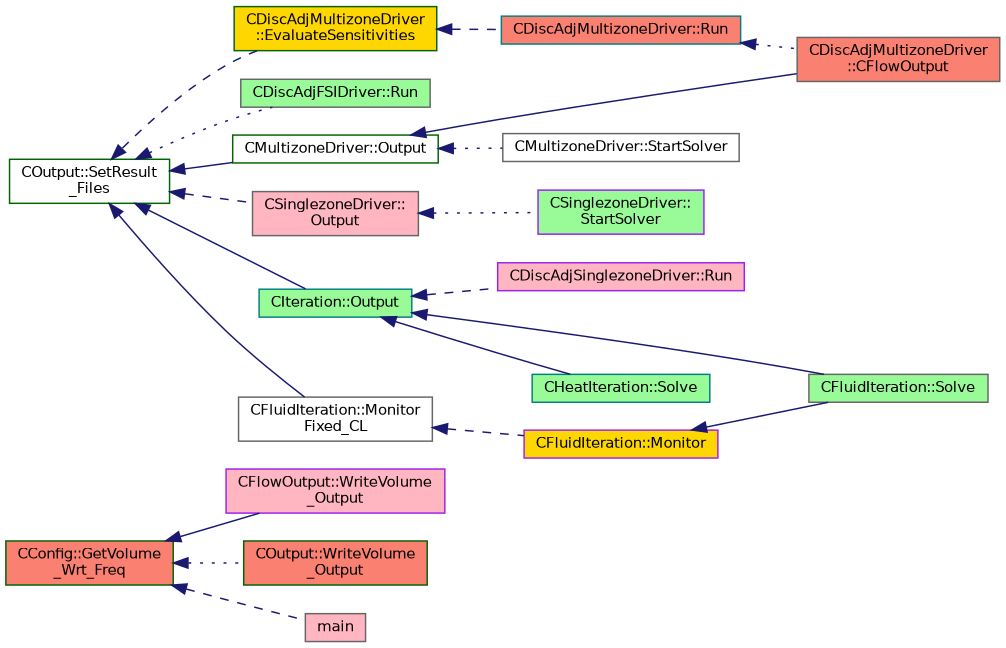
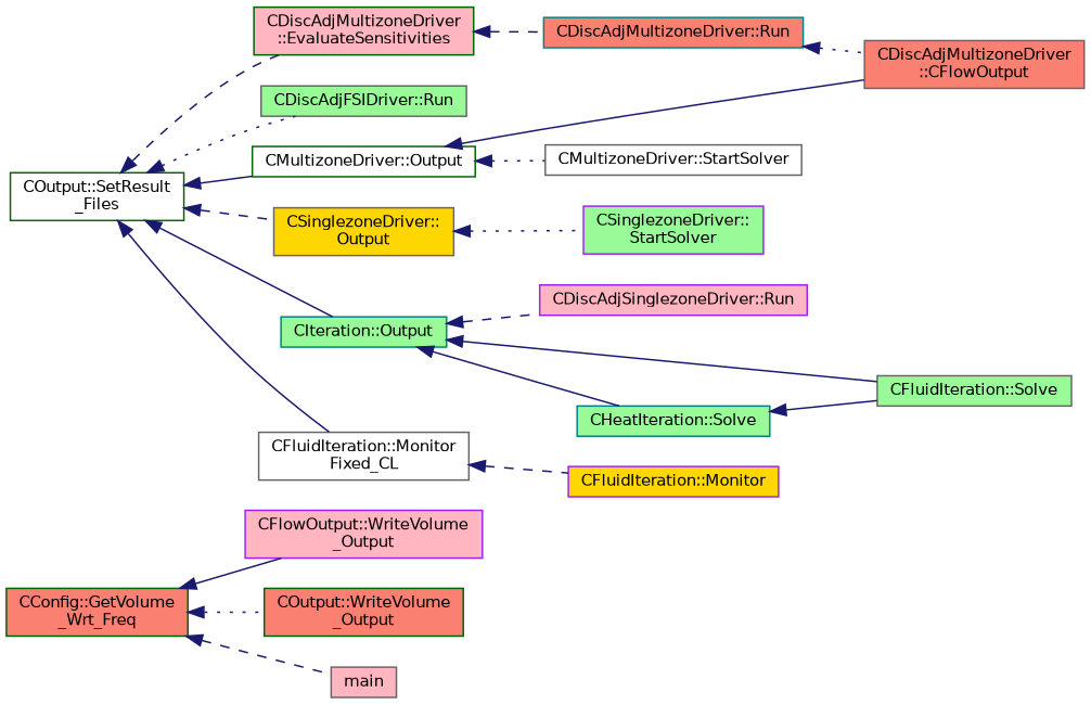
  digraph {
    rankdir=LR
    node [color=gray40 fillcolor=palegreen fontname=Helvetica fontsize=10 shape=record style=filled]
    edge [color=midnightblue dir=back fontname=Helvetica fontsize=10 labelfontname=Helvetica labelfontsize=10 style=solid]
    n1 [color=darkgreen fillcolor=salmon fontcolor=black height=0.2 label="CConfig::GetVolume\l_Wrt_Freq" width=0.4]
    n2 [color=purple fillcolor=lightpink height=0.2 label="CFlowOutput::WriteVolume\l_Output" width=0.4]
    n3 [color=darkgreen fillcolor=salmon height=0.2 label="COutput::WriteVolume\l_Output" width=0.4]
    n4 [fillcolor=lightpink height=0.2 label=main width=0.4]
    n5 [color=darkgreen fillcolor=white height=0.2 label="COutput::SetResult\l_Files" width=0.4]
-   n6 [color=darkgreen fillcolor=gold height=0.2 label="CDiscAdjMultizoneDriver\l::EvaluateSensitivities" width=0.4]
+   n6 [color=darkgreen fillcolor=lightpink height=0.2 label="CDiscAdjMultizoneDriver\l::EvaluateSensitivities" width=0.4]
    n7 [height=0.2 label="CDiscAdjFSIDriver::Run" width=0.4]
    n8 [color=darkgreen fillcolor=white height=0.2 label="CMultizoneDriver::Output" width=0.4]
-   n9 [fillcolor=lightpink height=0.2 label="CSinglezoneDriver::\lOutput" width=0.4]
+   n9 [fillcolor=gold height=0.2 label="CSinglezoneDriver::\lOutput" width=0.4]
    n10 [color=teal height=0.2 label="CIteration::Output" width=0.4]
    n11 [fillcolor=white height=0.2 label="CFluidIteration::Monitor\lFixed_CL" width=0.4]
    n12 [color=teal fillcolor=salmon height=0.2 label="CDiscAdjMultizoneDriver::Run" width=0.4]
    n13 [fillcolor=salmon height=0.2 label="CDiscAdjMultizoneDriver\l::CFlowOutput" width=0.4]
    n14 [fillcolor=white height=0.2 label="CMultizoneDriver::StartSolver" width=0.4]
    n15 [color=purple height=0.2 label="CSinglezoneDriver::\lStartSolver" width=0.4]
    n16 [color=purple fillcolor=lightpink height=0.2 label="CDiscAdjSinglezoneDriver::Run" width=0.4]
    n17 [height=0.2 label="CFluidIteration::Solve" width=0.4]
    n18 [color=teal height=0.2 label="CHeatIteration::Solve" width=0.4]
    n19 [color=purple fillcolor=gold height=0.2 label="CFluidIteration::Monitor" width=0.4]
    n1 -> n2
    n1 -> n3 [style=dotted]
    n1 -> n4 [style=dashed]
    n5 -> n6 [style=dashed]
    n5 -> n7 [style=dotted]
    n5 -> n8
    n5 -> n9 [style=dashed]
    n5 -> n10
    n5 -> n11
    n6 -> n12 [style=dashed]
    n8 -> n13
    n8 -> n14 [style=dotted]
    n9 -> n15 [style=dotted]
    n10 -> n16 [style=dashed]
    n10 -> n17
    n10 -> n18
    n11 -> n19 [style=dashed]
    n12 -> n13 [style=dotted]
-   n19 -> n17
+   n18 -> n17
  }
